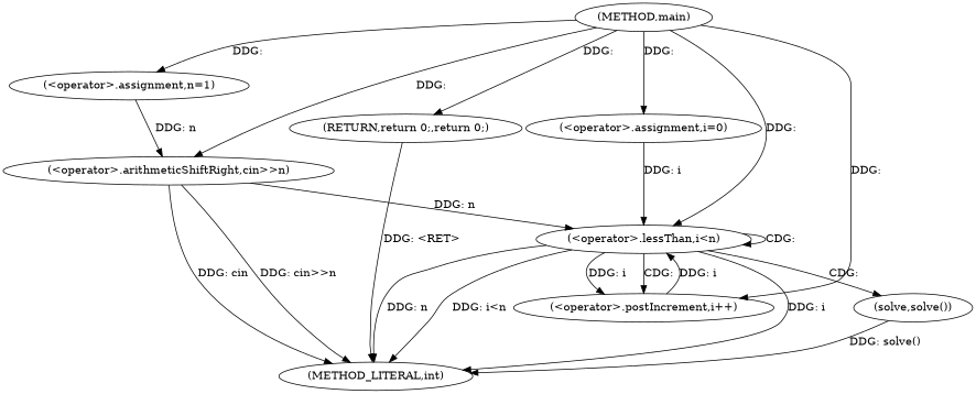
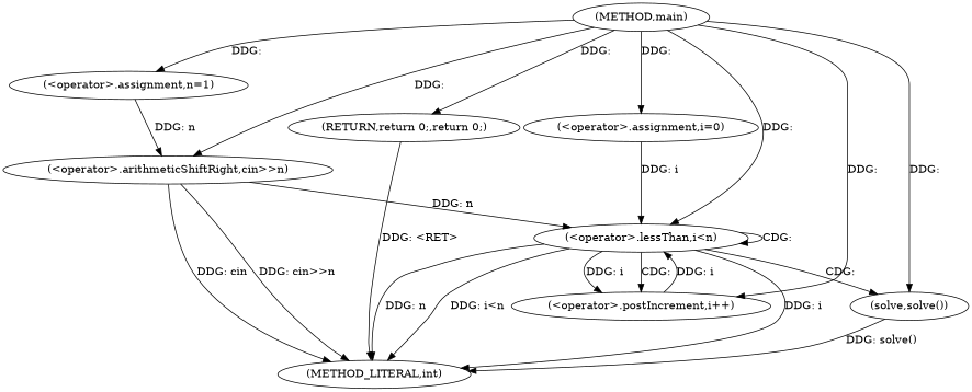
  digraph {
    n1 [label="(METHOD,main)"]
    n2 [label="(<operator>.assignment,n=1)"]
    n3 [label="(<operator>.arithmeticShiftRight,cin>>n)"]
    n4 [label="(RETURN,return 0;,return 0;)"]
    n5 [label="(<operator>.assignment,i=0)"]
    n6 [label="(<operator>.lessThan,i<n)"]
    n7 [label="(<operator>.postIncrement,i++)"]
    n8 [label="(solve,solve())"]
    n9 [label="(METHOD_LITERAL,int)"]
    n1 -> n2 [label="DDG: "]
    n1 -> n3 [label="DDG: "]
    n1 -> n4 [label="DDG: "]
    n1 -> n5 [label="DDG: "]
    n1 -> n6 [label="DDG: "]
    n1 -> n7 [label="DDG: "]
+   n1 -> n8 [label="DDG: "]
    n2 -> n3 [label="DDG: n"]
    n3 -> n6 [label="DDG: n"]
    n3 -> n9 [label="DDG: cin>>n"]
    n3 -> n9 [label="DDG: cin"]
    n4 -> n9 [label="DDG: <RET>"]
    n5 -> n6 [label="DDG: i"]
    n6 -> n6 [label="CDG: "]
    n6 -> n7 [label="DDG: i"]
    n6 -> n7 [label="CDG: "]
    n6 -> n8 [label="CDG: "]
    n6 -> n9 [label="DDG: i"]
    n6 -> n9 [label="DDG: n"]
    n6 -> n9 [label="DDG: i<n"]
    n7 -> n6 [label="DDG: i"]
    n8 -> n9 [label="DDG: solve()"]
  }
